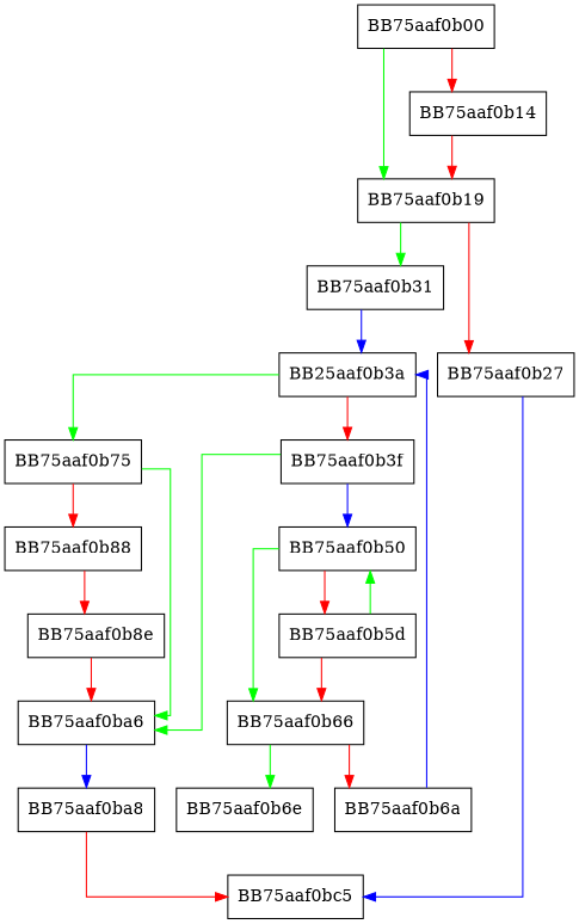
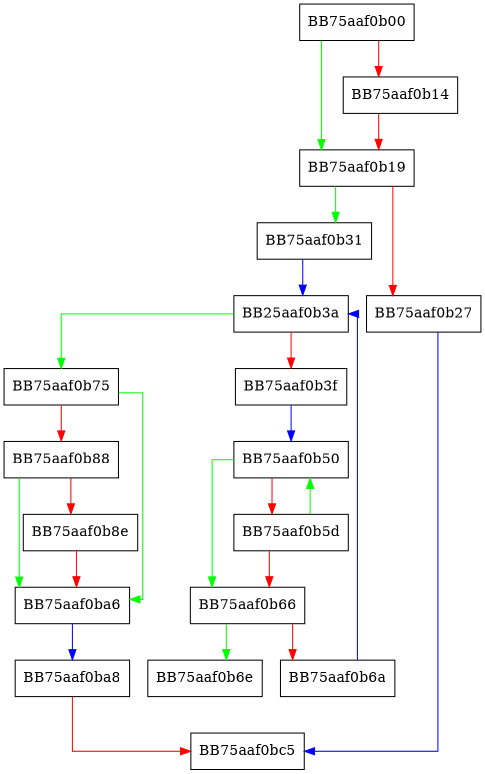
  digraph {
    splines=ortho
    node [shape=box]
    edge [color=red]
    BB75aaf0b00
    BB75aaf0b19
    BB75aaf0b14
    BB75aaf0b31
    BB75aaf0b27
    n6 [label=BB25aaf0b3a]
    BB75aaf0bc5
    BB75aaf0b75
    BB75aaf0b3f
    BB75aaf0ba6
    BB75aaf0b88
    BB75aaf0b50
    BB75aaf0ba8
    BB75aaf0b8e
    BB75aaf0b66
    BB75aaf0b5d
    BB75aaf0b6e
    BB75aaf0b6a
    BB75aaf0b00 -> BB75aaf0b19 [color=green]
    BB75aaf0b00 -> BB75aaf0b14
    BB75aaf0b19 -> BB75aaf0b31 [color=green]
    BB75aaf0b19 -> BB75aaf0b27
    BB75aaf0b14 -> BB75aaf0b19
    BB75aaf0b31 -> n6 [color=blue]
    BB75aaf0b27 -> BB75aaf0bc5 [color=blue]
    n6 -> BB75aaf0b75 [color=green]
    n6 -> BB75aaf0b3f
    BB75aaf0b75 -> BB75aaf0ba6 [color=green]
    BB75aaf0b75 -> BB75aaf0b88
    BB75aaf0b3f -> BB75aaf0b50 [color=blue]
    BB75aaf0ba6 -> BB75aaf0ba8 [color=blue]
-   BB75aaf0b3f -> BB75aaf0ba6 [color=green]
+   BB75aaf0b88 -> BB75aaf0ba6 [color=green]
    BB75aaf0b88 -> BB75aaf0b8e
    BB75aaf0b50 -> BB75aaf0b66 [color=green]
    BB75aaf0b50 -> BB75aaf0b5d
    BB75aaf0ba8 -> BB75aaf0bc5
    BB75aaf0b8e -> BB75aaf0ba6
    BB75aaf0b66 -> BB75aaf0b6e [color=green]
    BB75aaf0b66 -> BB75aaf0b6a
    BB75aaf0b5d -> BB75aaf0b50 [color=green]
    BB75aaf0b5d -> BB75aaf0b66
    BB75aaf0b6a -> n6 [color=blue]
  }
